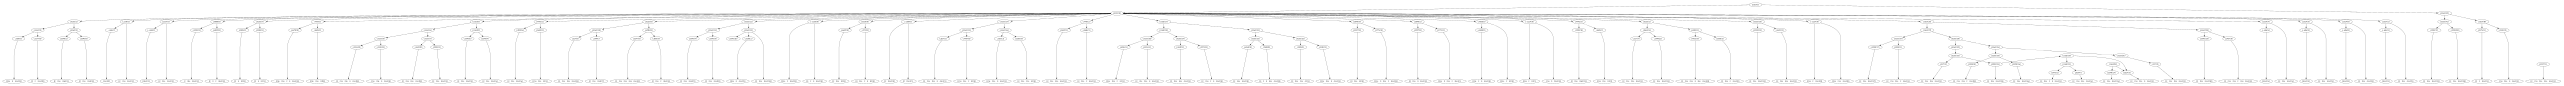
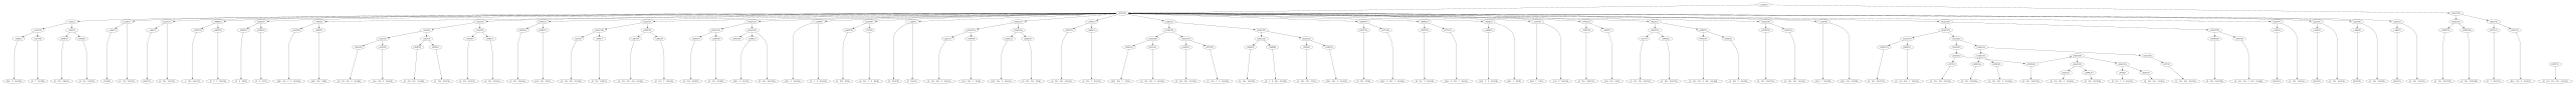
  digraph {
    fontname="JetBrains Mono"
    node [fontname="JetBrains Mono"]
    edge [fontname="JetBrains Mono"]
    "L5163(0)"
    "L5131(0)"
    "L5163(39)"
    "L1319(0)"
    "L1319(1)"
    "L5163(1)"
    "L1319(2)"
    "L1319(3)"
    "L5000(0)"
    "L5163(4)"
    "L4492(0)"
    "L5163(5)"
    "L4492(1)"
    "L5123(0)"
    n15 [label="L5162(11)"]
    "L-1106(0)"
    "L5138(0)"
    "L-1108(0)"
    "L5163(14)"
    "L4492(2)"
    "L5163(17)"
    "L2898(0)"
    "L2898(1)"
    "L4602(0)"
    "L-1119(0)"
    "L4492(3)"
    "L5123(1)"
    "L5163(25)"
    "L-1124(0)"
    "L5163(26)"
    "L1319(4)"
    "L1319(5)"
    "L5163(40)"
    "L5163(41)"
    "L-686(0)"
    "L-686(1)"
    "L5163(2)"
    "L5163(3)"
    "L-686(2)"
    "L-686(3)"
    "L2390(2)"
    "L4829(0)"
    "L3305(0)"
    "L3305(1)"
    "L4478(0)"
    "L3605(0)"
    "L5163(6)"
    "L5163(9)"
    "L2390(6)"
    "L3605(1)"
    "L5163(10)"
    "L4985(0)"
    "L5163(12)"
    "L5163(13)"
    "L4659(0)"
    "L373(0)"
    "L5163(15)"
    "L5163(16)"
    "L2629(1)"
    "L3606(1)"
    "L5163(18)"
    "L5163(21)"
    "L2227(0)"
    "L1774(0)"
    "L2997(0)"
    "L1774(1)"
    "L4500(0)"
    "L2390(11)"
    "L3605(2)"
    "L5163(24)"
    "L4985(1)"
    "L2390(13)"
    "L2629(3)"
    "L5163(27)"
    n75 [label="L5163(98)"]
    "L-686(4)"
    "L-686(5)"
    "L2174(1)"
    "L3181(3)"
    "L2390(19)"
    "L2390(20)"
    "L2174(0)"
    "L3186(0)"
    "L2390(0)"
    "L2390(1)"
    "L5163(7)"
    "L5163(8)"
    "L2390(4)"
    "L2390(5)"
    "L2390(7)"
    "L217(0)"
    "L3606(0)"
    "L2197(0)"
    "L2390(8)"
    "L2390(9)"
    "L2390(10)"
    "L3186(1)"
    "L4984(0)"
    "L2214(1)"
    "L2285(0)"
    "L3181(1)"
    "L5163(19)"
    "L5163(20)"
    "L5163(22)"
    "L5163(23)"
    "L2390(12)"
    n107 [label="L217(4)"]
    "L3606(2)"
    "L4916(0)"
    "L5163(28)"
    "L5163(37)"
    "L1967(0)"
    "L2390(18)"
    "L2629(0)"
    "L2390(3)"
    "L2214(0)"
    "L3181(0)"
    "L2629(2)"
    "L2972(0)"
    "L4984(1)"
    "L2214(2)"
    "L2285(1)"
    "L3181(2)"
    "L4240(0)"
    "L2580(0)"
    "L5163(29)"
    "L5163(34)"
    "L2390(17)"
    "L2018(1)"
    "L5163(30)"
    "L5163(33)"
    "L5163(35)"
    "L5163(36)"
    "L5163(31)"
    "L5163(32)"
    "L2390(15)"
    "L217(2)"
    "L2390(16)"
    "L2018(0)"
    "L2197(1)"
    "L217(3)"
    "L2629(4)"
    "L2972(1)"
    "L2390(14)"
    "L2214(3)"
    "[Gis](0)"
    "[C  Dis  Ais](0)"
    "[Gis](1)"
    "[C  Dis  Ais](1)"
    "[C  F  Gis](0)"
    "[Dis  G  Ais](0)"
    "[C  Dis  Gis](0)"
    "[C  Dis  Gis](1)"
    "[Gis](2)"
    "[C  Dis  Ais](2)"
    "[Gis](3)"
    "[C  Dis  Ais](3)"
    "[C  Dis  Gis](2)"
    "[C  D  F  Gis](0)"
    "[C  E  G](0)"
    "[C  E  G](1)"
    "[Cis  Dis  F  G  Ais](0)"
    "[Cis  Dis  G](0)"
    "[C  Dis  Gis  Ais](0)"
    "[C  Dis  Gis](3)"
    "[C  Cis  Dis  G  Ais](0)"
    "[Cis  Dis  G  Ais](0)"
    "[C  Dis  Gis](4)"
    "[C  Dis  Gis](5)"
    "[C  Dis  Gis](6)"
    "[Cis  Dis  G](1)"
    "[C  Dis  Gis](7)"
    "[C  Cis  Dis  Gis](0)"
    "[C  Dis  F  Gis](0)"
    "[C  Cis  Dis  Gis  Ais](0)"
    "[C  Dis  Gis](8)"
    "[C  Dis  Gis](9)"
    "[C  Dis  Gis](10)"
    "[Dis  G  Ais](1)"
    "[Dis  F  Gis](0)"
    "[D  F  G  Gis](0)"
    "[C  Dis  G](0)"
    "[D  Dis  F  G  B](0)"
    "[C  Dis](0)"
    "[C  Dis](1)"
    "[Cis  Dis  F  G](0)"
    "[C  Cis  Dis  G  Ais](1)"
    "[C  Dis  Fis  A](0)"
    "[Cis  Dis  G  Ais](1)"
    "[C  Dis  Gis  Ais](1)"
    "[C  Dis  F  Gis](1)"
    "[C  Dis  Gis  Ais](2)"
    "[C  Dis  F  G  Gis](0)"
    "[Cis  Dis  F  G](1)"
    "[C  Cis  Dis  G  Ais](2)"
    "[C  Dis  Fis  A](1)"
    "[Cis  Dis  G  Ais](2)"
    "[C  Gis  Ais](0)"
    "[D  F  G  Gis  Ais](0)"
    "[D  Dis  G](0)"
    "[Cis  D  Dis  F  Gis](0)"
    "[D  Dis  G  Ais](0)"
    "[Cis  D  Dis  F  Gis](1)"
    "[Dis  F  G  Ais](0)"
    "[Dis  F  G](0)"
    "[Dis  F  G](1)"
    "[Cis  D  Dis](0)"
    "[C  Dis  Gis](11)"
    "[Cis  Dis  G](2)"
    "[C  Dis  Gis](12)"
    "[C  Cis  Dis  Gis](1)"
    "[C  Dis  F  Gis](2)"
    "[C  Cis  Dis  G  Gis  Ais](0)"
    "[C  Dis  Gis](13)"
    "[C  Dis  Gis  Ais](3)"
    "[Cis  F  Gis](0)"
    "[Cis  Fis  Gis](0)"
    "[C  Dis  Gis  Ais](4)"
    "[C  Dis  F  G  Gis](1)"
    "[C  Dis  Gis](14)"
    "[C  Cis  Dis  G  Ais](3)"
    "[C  Dis  Gis](15)"
    "[C  Cis  Dis  Gis](2)"
    "[C  Dis  Gis](16)"
    "[C  Cis  Dis  F  Gis](0)"
    "[C  Cis  Dis  Gis  Ais](1)"
    "[C  Cis  Dis  Gis](3)"
    "[C  Dis  Gis](17)"
    "[C  Cis  Dis  F  Gis](1)"
    "[C  Cis  Dis  F  Gis  Ais](0)"
    "[C  Dis  Gis](18)"
    "[Gis](4)"
    "[C  Dis  Ais](4)"
    "[Gis](5)"
    "[C  Dis  Ais](5)"
    "[C  F  Gis](1)"
    "[Cis  Dis  G  Ais](3)"
    "[C  Dis  Gis](19)"
    "[C  Dis  Gis](20)"
    subgraph sub_1 {
      rank=min
      "L5163(0)"
    }
    subgraph sub_2 {
      rank=same
      "L5131(0)"
      "L5163(39)"
    }
    subgraph sub_3 {
      rank=same
      "L1319(0)"
      "L1319(1)"
      "L5163(1)"
      "L1319(2)"
      "L1319(3)"
      "L5000(0)"
      "L5163(4)"
      "L4492(0)"
      "L5163(5)"
      "L4492(1)"
      "L5123(0)"
      n15
      "L-1106(0)"
      "L5138(0)"
      "L-1108(0)"
      "L5163(14)"
      "L4492(2)"
      "L5163(17)"
      "L2898(0)"
      "L2898(1)"
      "L4602(0)"
      "L-1119(0)"
      "L4492(3)"
      "L5123(1)"
      "L5163(25)"
      "L-1124(0)"
      "L5163(26)"
      "L1319(4)"
      "L1319(5)"
      "L5163(40)"
      "L5163(41)"
    }
    subgraph sub_4 {
      rank=same
      "L-686(0)"
      "L-686(1)"
      "L5163(2)"
      "L5163(3)"
      "L-686(2)"
      "L-686(3)"
      "L2390(2)"
      "L4829(0)"
      "L3305(0)"
      "L3305(1)"
      "L4478(0)"
      "L3605(0)"
      "L5163(6)"
      "L5163(9)"
      "L2390(6)"
      "L3605(1)"
      "L5163(10)"
      "L4985(0)"
      "L5163(12)"
      "L5163(13)"
      "L4659(0)"
      "L373(0)"
      "L5163(15)"
      "L5163(16)"
      "L2629(1)"
      "L3606(1)"
      "L5163(18)"
      "L5163(21)"
      "L2227(0)"
      "L1774(0)"
      "L2997(0)"
      "L1774(1)"
      "L4500(0)"
      "L2390(11)"
      "L3605(2)"
      "L5163(24)"
      "L4985(1)"
      "L2390(13)"
      "L2629(3)"
      "L5163(27)"
      n75
      "L-686(4)"
      "L-686(5)"
      "L2174(1)"
      "L3181(3)"
      "L2390(19)"
      "L2390(20)"
    }
    subgraph sub_5 {
      rank=same
      "L2174(0)"
      "L3186(0)"
      "L2390(0)"
      "L2390(1)"
      "L5163(7)"
      "L5163(8)"
      "L2390(4)"
      "L2390(5)"
      "L2390(7)"
      "L217(0)"
      "L3606(0)"
      "L2197(0)"
      "L2390(8)"
      "L2390(9)"
      "L2390(10)"
      "L3186(1)"
      "L4984(0)"
      "L2214(1)"
      "L2285(0)"
      "L3181(1)"
      "L5163(19)"
      "L5163(20)"
      "L5163(22)"
      "L5163(23)"
      "L2390(12)"
      n107
      "L3606(2)"
      "L4916(0)"
      "L5163(28)"
      "L5163(37)"
      "L1967(0)"
      "L2390(18)"
    }
    subgraph sub_6 {
      rank=same
      "L2629(0)"
      "L2390(3)"
      "L2214(0)"
      "L3181(0)"
      "L2629(2)"
      "L2972(0)"
      "L4984(1)"
      "L2214(2)"
      "L2285(1)"
      "L3181(2)"
      "L4240(0)"
      "L2580(0)"
      "L5163(29)"
      "L5163(34)"
      "L2390(17)"
      "L2018(1)"
    }
    subgraph sub_7 {
      rank=same
      "L5163(30)"
      "L5163(33)"
      "L5163(35)"
      "L5163(36)"
    }
    subgraph sub_8 {
      rank=same
      "L5163(31)"
      "L5163(32)"
      "L2390(15)"
      "L217(2)"
      "L2390(16)"
      "L2018(0)"
      "L2197(1)"
      "L217(3)"
    }
    subgraph sub_9 {
      rank=same
      "L2629(4)"
      "L2972(1)"
      "L2390(14)"
      "L2214(3)"
    }
    subgraph sub_10 {
      rank=max
      "[Gis](0)"
      "[C  Dis  Ais](0)"
      "[Gis](1)"
      "[C  Dis  Ais](1)"
      "[C  F  Gis](0)"
      "[Dis  G  Ais](0)"
      "[C  Dis  Gis](0)"
      "[C  Dis  Gis](1)"
      "[Gis](2)"
      "[C  Dis  Ais](2)"
      "[Gis](3)"
      "[C  Dis  Ais](3)"
      "[C  Dis  Gis](2)"
      "[C  D  F  Gis](0)"
      "[C  E  G](0)"
      "[C  E  G](1)"
      "[Cis  Dis  F  G  Ais](0)"
      "[Cis  Dis  G](0)"
      "[C  Dis  Gis  Ais](0)"
      "[C  Dis  Gis](3)"
      "[C  Cis  Dis  G  Ais](0)"
      "[Cis  Dis  G  Ais](0)"
      "[C  Dis  Gis](4)"
      "[C  Dis  Gis](5)"
      "[C  Dis  Gis](6)"
      "[Cis  Dis  G](1)"
      "[C  Dis  Gis](7)"
      "[C  Cis  Dis  Gis](0)"
      "[C  Dis  F  Gis](0)"
      "[C  Cis  Dis  Gis  Ais](0)"
      "[C  Dis  Gis](8)"
      "[C  Dis  Gis](9)"
      "[C  Dis  Gis](10)"
      "[Dis  G  Ais](1)"
      "[Dis  F  Gis](0)"
      "[D  F  G  Gis](0)"
      "[C  Dis  G](0)"
      "[D  Dis  F  G  B](0)"
      "[C  Dis](0)"
      "[C  Dis](1)"
      "[Cis  Dis  F  G](0)"
      "[C  Cis  Dis  G  Ais](1)"
      "[C  Dis  Fis  A](0)"
      "[Cis  Dis  G  Ais](1)"
      "[C  Dis  Gis  Ais](1)"
      "[C  Dis  F  Gis](1)"
      "[C  Dis  Gis  Ais](2)"
      "[C  Dis  F  G  Gis](0)"
      "[Cis  Dis  F  G](1)"
      "[C  Cis  Dis  G  Ais](2)"
      "[C  Dis  Fis  A](1)"
      "[Cis  Dis  G  Ais](2)"
      "[C  Gis  Ais](0)"
      "[D  F  G  Gis  Ais](0)"
      "[D  Dis  G](0)"
      "[Cis  D  Dis  F  Gis](0)"
      "[D  Dis  G  Ais](0)"
      "[Cis  D  Dis  F  Gis](1)"
      "[Dis  F  G  Ais](0)"
      "[Dis  F  G](0)"
      "[Dis  F  G](1)"
      "[Cis  D  Dis](0)"
      "[C  Dis  Gis](11)"
      "[Cis  Dis  G](2)"
      "[C  Dis  Gis](12)"
      "[C  Cis  Dis  Gis](1)"
      "[C  Dis  F  Gis](2)"
      "[C  Cis  Dis  G  Gis  Ais](0)"
      "[C  Dis  Gis](13)"
      "[C  Dis  Gis  Ais](3)"
      "[Cis  F  Gis](0)"
      "[Cis  Fis  Gis](0)"
      "[C  Dis  Gis  Ais](4)"
      "[C  Dis  F  G  Gis](1)"
      "[C  Dis  Gis](14)"
      "[C  Cis  Dis  G  Ais](3)"
      "[C  Dis  Gis](15)"
      "[C  Cis  Dis  Gis](2)"
      "[C  Dis  Gis](16)"
      "[C  Cis  Dis  F  Gis](0)"
      "[C  Cis  Dis  Gis  Ais](1)"
      "[C  Cis  Dis  Gis](3)"
      "[C  Dis  Gis](17)"
      "[C  Cis  Dis  F  Gis](1)"
      "[C  Cis  Dis  F  Gis  Ais](0)"
      "[C  Dis  Gis](18)"
      "[Gis](4)"
      "[C  Dis  Ais](4)"
      "[Gis](5)"
      "[C  Dis  Ais](5)"
      "[C  F  Gis](1)"
      "[Cis  Dis  G  Ais](3)"
      "[C  Dis  Gis](19)"
      "[C  Dis  Gis](20)"
    }
    "L5163(0)" -> "L5131(0)"
    "L5163(0)" -> "L5163(39)"
    "L5131(0)" -> "L1319(0)"
    "L5131(0)" -> "L1319(1)"
    "L5131(0)" -> "L5163(1)"
    "L5131(0)" -> "L1319(2)"
    "L5131(0)" -> "L1319(3)"
    "L5131(0)" -> "L5000(0)"
    "L5131(0)" -> "L5163(4)"
    "L5131(0)" -> "L4492(0)"
    "L5131(0)" -> "L5163(5)"
    "L5131(0)" -> "L4492(1)"
    "L5131(0)" -> "L5123(0)"
    "L5131(0)" -> n15
    "L5131(0)" -> "L-1106(0)"
    "L5131(0)" -> "L5138(0)"
    "L5131(0)" -> "L-1108(0)"
    "L5131(0)" -> "L5163(14)"
    "L5131(0)" -> "L4492(2)"
    "L5131(0)" -> "L5163(17)"
    "L5131(0)" -> "L2898(0)"
    "L5131(0)" -> "L2898(1)"
    "L5131(0)" -> "L4602(0)"
    "L5131(0)" -> "L-1119(0)"
    "L5131(0)" -> "L4492(3)"
    "L5131(0)" -> "L5123(1)"
    "L5131(0)" -> "L5163(25)"
    "L5131(0)" -> "L-1124(0)"
    "L5131(0)" -> "L5163(26)"
    "L5131(0)" -> "L1319(4)"
    "L5131(0)" -> "L1319(5)"
    "L5163(39)" -> "L5163(40)"
    "L5163(39)" -> "L5163(41)"
    "L1319(0)" -> "L-686(0)"
    "L1319(0)" -> "[C  Dis  Ais](0)"
    "L1319(1)" -> "L-686(1)"
    "L1319(1)" -> "[C  Dis  Ais](1)"
    "L5163(1)" -> "L5163(2)"
    "L5163(1)" -> "L5163(3)"
    "L1319(2)" -> "L-686(2)"
    "L1319(2)" -> "[C  Dis  Ais](2)"
    "L1319(3)" -> "L-686(3)"
    "L1319(3)" -> "[C  Dis  Ais](3)"
    "L5000(0)" -> "L2390(2)"
    "L5000(0)" -> "L4829(0)"
    "L5163(4)" -> "L3305(0)"
    "L5163(4)" -> "L3305(1)"
    "L4492(0)" -> "L4478(0)"
    "L4492(0)" -> "L3605(0)"
    "L5163(5)" -> "L5163(6)"
    "L5163(5)" -> "L5163(9)"
    "L4492(1)" -> "L2390(6)"
    "L4492(1)" -> "L3605(1)"
    "L5123(0)" -> "L5163(10)"
    "L5123(0)" -> "L4985(0)"
    n15 -> "L5163(12)"
    n15 -> "L5163(13)"
    "L-1106(0)" -> "[Dis  F  Gis](0)"
    "L-1106(0)" -> "[D  F  G  Gis](0)"
    "L5138(0)" -> "L4659(0)"
    "L5138(0)" -> "L373(0)"
    "L-1108(0)" -> "[C  Dis](0)"
    "L-1108(0)" -> "[C  Dis](1)"
    "L5163(14)" -> "L5163(15)"
    "L5163(14)" -> "L5163(16)"
    "L4492(2)" -> "L2629(1)"
    "L4492(2)" -> "L3606(1)"
    "L5163(17)" -> "L5163(18)"
    "L5163(17)" -> "L5163(21)"
    "L2898(0)" -> "L2227(0)"
    "L2898(0)" -> "L1774(0)"
    "L2898(1)" -> "L2997(0)"
    "L2898(1)" -> "L1774(1)"
    "L4602(0)" -> "L4500(0)"
    "L4602(0)" -> "[Dis  F  G](0)"
    "L-1119(0)" -> "[Dis  F  G](1)"
    "L-1119(0)" -> "[Cis  D  Dis](0)"
    "L4492(3)" -> "L2390(11)"
    "L4492(3)" -> "L3605(2)"
    "L5123(1)" -> "L5163(24)"
    "L5123(1)" -> "L4985(1)"
    "L5163(25)" -> "L2390(13)"
    "L5163(25)" -> "L2629(3)"
    "L-1124(0)" -> "[Cis  F  Gis](0)"
    "L-1124(0)" -> "[Cis  Fis  Gis](0)"
    "L5163(26)" -> "L5163(27)"
    "L5163(26)" -> n75
    "L1319(4)" -> "L-686(4)"
    "L1319(4)" -> "[C  Dis  Ais](4)"
    "L1319(5)" -> "L-686(5)"
    "L1319(5)" -> "[C  Dis  Ais](5)"
    "L5163(40)" -> "L2174(1)"
    "L5163(40)" -> "L3181(3)"
    "L5163(41)" -> "L2390(19)"
    "L5163(41)" -> "L2390(20)"
    "L-686(0)" -> "[Gis](0)"
    "L-686(1)" -> "[Gis](1)"
    "L5163(2)" -> "L2174(0)"
    "L5163(2)" -> "L3186(0)"
    "L5163(3)" -> "L2390(0)"
    "L5163(3)" -> "L2390(1)"
    "L-686(2)" -> "[Gis](2)"
    "L-686(3)" -> "[Gis](3)"
    "L2390(2)" -> "[C  Dis  Gis](2)"
    "L4829(0)" -> "[C  D  F  Gis](0)"
    "L3305(0)" -> "[C  E  G](0)"
    "L3305(1)" -> "[C  E  G](1)"
    "L4478(0)" -> "[Cis  Dis  F  G  Ais](0)"
    "L3605(0)" -> "[Cis  Dis  G](0)"
    "L5163(6)" -> "L5163(7)"
    "L5163(6)" -> "L5163(8)"
    "L5163(9)" -> "L2390(4)"
    "L5163(9)" -> "L2390(5)"
    "L2390(6)" -> "[C  Dis  Gis](6)"
    "L3605(1)" -> "[Cis  Dis  G](1)"
    "L5163(10)" -> "L2390(7)"
    "L5163(10)" -> "L217(0)"
    "L4985(0)" -> "L3606(0)"
    "L4985(0)" -> "L2197(0)"
    "L5163(12)" -> "L2390(8)"
    "L5163(12)" -> "L2390(9)"
    "L5163(13)" -> "L2390(10)"
    "L5163(13)" -> "L3186(1)"
    "L5163(13)" -> "[C  Dis  Gis](10)"
    "L4659(0)" -> "[C  Dis  G](0)"
    "L373(0)" -> "[D  Dis  F  G  B](0)"
    "L5163(15)" -> "L4984(0)"
    "L5163(15)" -> "L2214(1)"
    "L5163(16)" -> "L2285(0)"
    "L5163(16)" -> "L3181(1)"
    "L2629(1)" -> "[C  Dis  Gis  Ais](1)"
    "L3606(1)" -> "[C  Dis  F  Gis](1)"
    "L5163(18)" -> "L5163(19)"
    "L5163(18)" -> "L5163(20)"
    "L5163(21)" -> "L5163(22)"
    "L5163(21)" -> "L5163(23)"
    "L2227(0)" -> "[D  Dis  G](0)"
    "L1774(0)" -> "[Cis  D  Dis  F  Gis](0)"
    "L2997(0)" -> "[D  Dis  G  Ais](0)"
    "L1774(1)" -> "[Cis  D  Dis  F  Gis](1)"
    "L4500(0)" -> "[Dis  F  G  Ais](0)"
    "L2390(11)" -> "[C  Dis  Gis](11)"
    "L3605(2)" -> "[Cis  Dis  G](2)"
    "L5163(24)" -> "L2390(12)"
    "L5163(24)" -> n107
    "L4985(1)" -> "L3606(2)"
    "L4985(1)" -> "L4916(0)"
    "L2390(13)" -> "[C  Dis  Gis](13)"
    "L2629(3)" -> "[C  Dis  Gis  Ais](3)"
    "L5163(27)" -> "L5163(28)"
    "L5163(27)" -> "L5163(37)"
    n75 -> "L1967(0)"
    n75 -> "L2390(18)"
    "L-686(4)" -> "[Gis](4)"
    "L-686(5)" -> "[Gis](5)"
    "L2174(1)" -> "[C  F  Gis](1)"
    "L3181(3)" -> "[Cis  Dis  G  Ais](3)"
    "L2390(19)" -> "[C  Dis  Gis](19)"
    "L2390(20)" -> "[C  Dis  Gis](20)"
    "L2174(0)" -> "[C  F  Gis](0)"
    "L3186(0)" -> "[Dis  G  Ais](0)"
    "L2390(0)" -> "[C  Dis  Gis](0)"
    "L2390(1)" -> "[C  Dis  Gis](1)"
    "L5163(7)" -> "L2629(0)"
    "L5163(7)" -> "L2390(3)"
    "L5163(8)" -> "L2214(0)"
    "L5163(8)" -> "L3181(0)"
    "L2390(4)" -> "[C  Dis  Gis](4)"
    "L2390(5)" -> "[C  Dis  Gis](5)"
    "L2390(7)" -> "[C  Dis  Gis](7)"
    "L217(0)" -> "[C  Cis  Dis  Gis](0)"
    "L3606(0)" -> "[C  Dis  F  Gis](0)"
    "L2197(0)" -> "[C  Cis  Dis  Gis  Ais](0)"
    "L2390(8)" -> "[C  Dis  Gis](8)"
    "L2390(9)" -> "[C  Dis  Gis](9)"
    "L3186(1)" -> "[Dis  G  Ais](1)"
    "L4984(0)" -> "[Cis  Dis  F  G](0)"
    "L2214(1)" -> "[C  Cis  Dis  G  Ais](1)"
    "L2285(0)" -> "[C  Dis  Fis  A](0)"
    "L3181(1)" -> "[Cis  Dis  G  Ais](1)"
    "L5163(19)" -> "L2629(2)"
    "L5163(19)" -> "L2972(0)"
    "L5163(20)" -> "L4984(1)"
    "L5163(20)" -> "L2214(2)"
    "L5163(22)" -> "L2285(1)"
    "L5163(22)" -> "L3181(2)"
    "L5163(23)" -> "L4240(0)"
    "L5163(23)" -> "L2580(0)"
    "L2390(12)" -> "[C  Dis  Gis](12)"
    n107 -> "[C  Cis  Dis  Gis](1)"
    "L3606(2)" -> "[C  Dis  F  Gis](2)"
    "L4916(0)" -> "[C  Cis  Dis  G  Gis  Ais](0)"
    "L5163(28)" -> "L5163(29)"
    "L5163(28)" -> "L5163(34)"
    "L5163(37)" -> "L2390(17)"
    "L5163(37)" -> "L2018(1)"
    "L1967(0)" -> "[C  Cis  Dis  F  Gis  Ais](0)"
    "L2390(18)" -> "[C  Dis  Gis](18)"
    "L2629(0)" -> "[C  Dis  Gis  Ais](0)"
    "L2390(3)" -> "[C  Dis  Gis](3)"
    "L2214(0)" -> "[C  Cis  Dis  G  Ais](0)"
    "L3181(0)" -> "[Cis  Dis  G  Ais](0)"
    "L2629(2)" -> "[C  Dis  Gis  Ais](2)"
    "L2972(0)" -> "[C  Dis  F  G  Gis](0)"
    "L4984(1)" -> "[Cis  Dis  F  G](1)"
    "L2214(2)" -> "[C  Cis  Dis  G  Ais](2)"
    "L2285(1)" -> "[C  Dis  Fis  A](1)"
    "L3181(2)" -> "[Cis  Dis  G  Ais](2)"
    "L4240(0)" -> "[C  Gis  Ais](0)"
    "L2580(0)" -> "[D  F  G  Gis  Ais](0)"
    "L5163(29)" -> "L5163(33)"
    "L5163(34)" -> "L5163(35)"
    "L5163(34)" -> "L5163(36)"
    "L2390(17)" -> "[C  Dis  Gis](17)"
    "L2018(1)" -> "[C  Cis  Dis  F  Gis](1)"
    "L5163(30)" -> "L5163(31)"
-   "L5163(30)" -> "L2214(3)"
+   "L5163(30)" -> "L5163(32)"
    "L5163(33)" -> "L2390(15)"
    "L5163(33)" -> "L217(2)"
    "L5163(35)" -> "L2390(16)"
    "L5163(35)" -> "L2018(0)"
    "L5163(36)" -> "L217(3)"
    "L5163(31)" -> "L2629(4)"
    "L5163(31)" -> "L2972(1)"
    "L5163(32)" -> "L2390(14)"
    "L5163(32)" -> "L2214(3)"
    "L2390(15)" -> "L5163(30)"
    "L2390(15)" -> "[C  Dis  Gis](15)"
    "L217(2)" -> "[C  Cis  Dis  Gis](2)"
    "L2390(16)" -> "[C  Dis  Gis](16)"
    "L2018(0)" -> "[C  Cis  Dis  F  Gis](0)"
    "L2197(1)" -> "[C  Cis  Dis  Gis  Ais](1)"
    "L217(3)" -> "[C  Cis  Dis  Gis](3)"
    "L2629(4)" -> "[C  Dis  Gis  Ais](4)"
    "L2972(1)" -> "[C  Dis  F  G  Gis](1)"
    "L2390(14)" -> "[C  Dis  Gis](14)"
    "L2214(3)" -> "[C  Cis  Dis  G  Ais](3)"
  }
